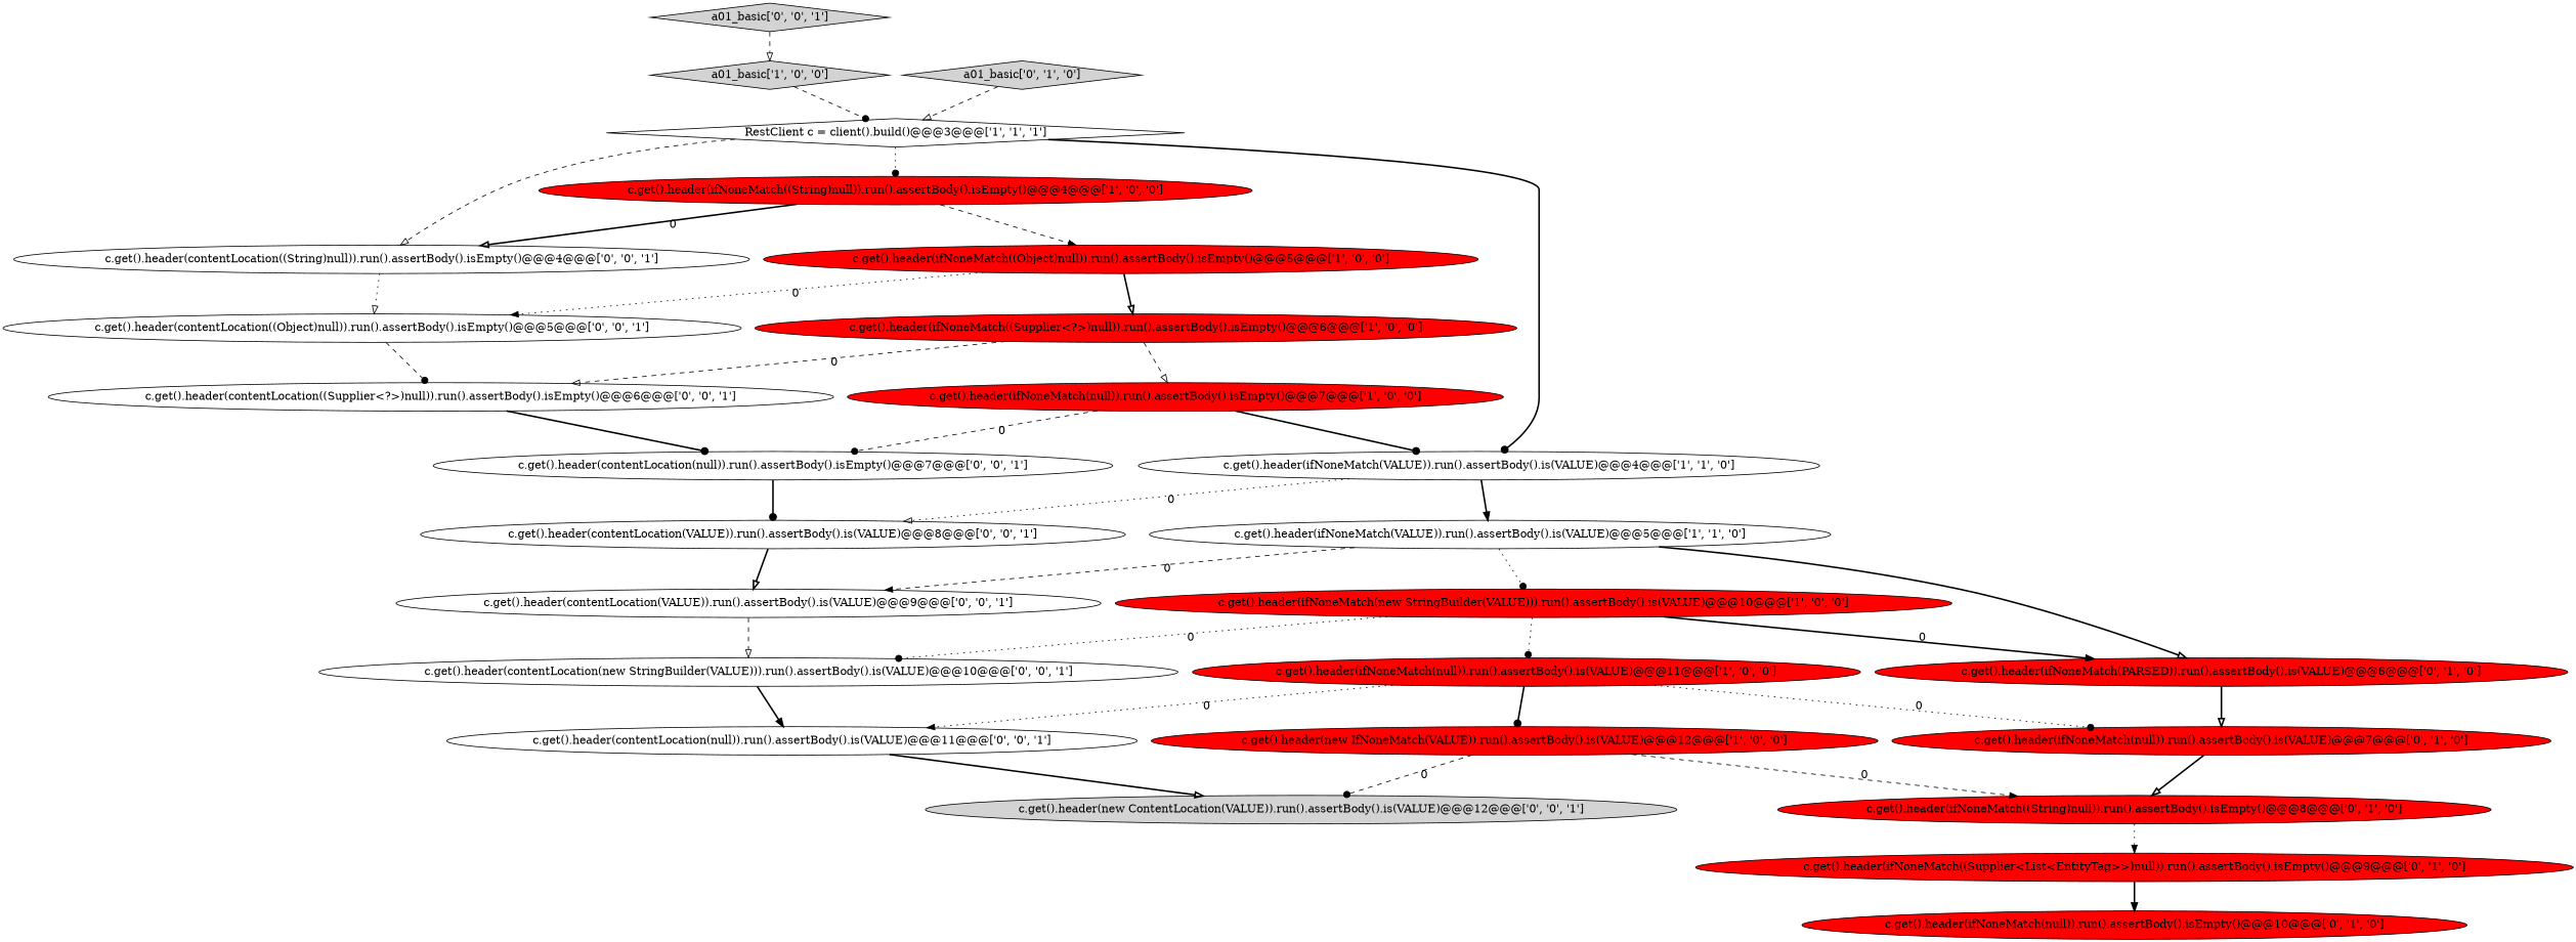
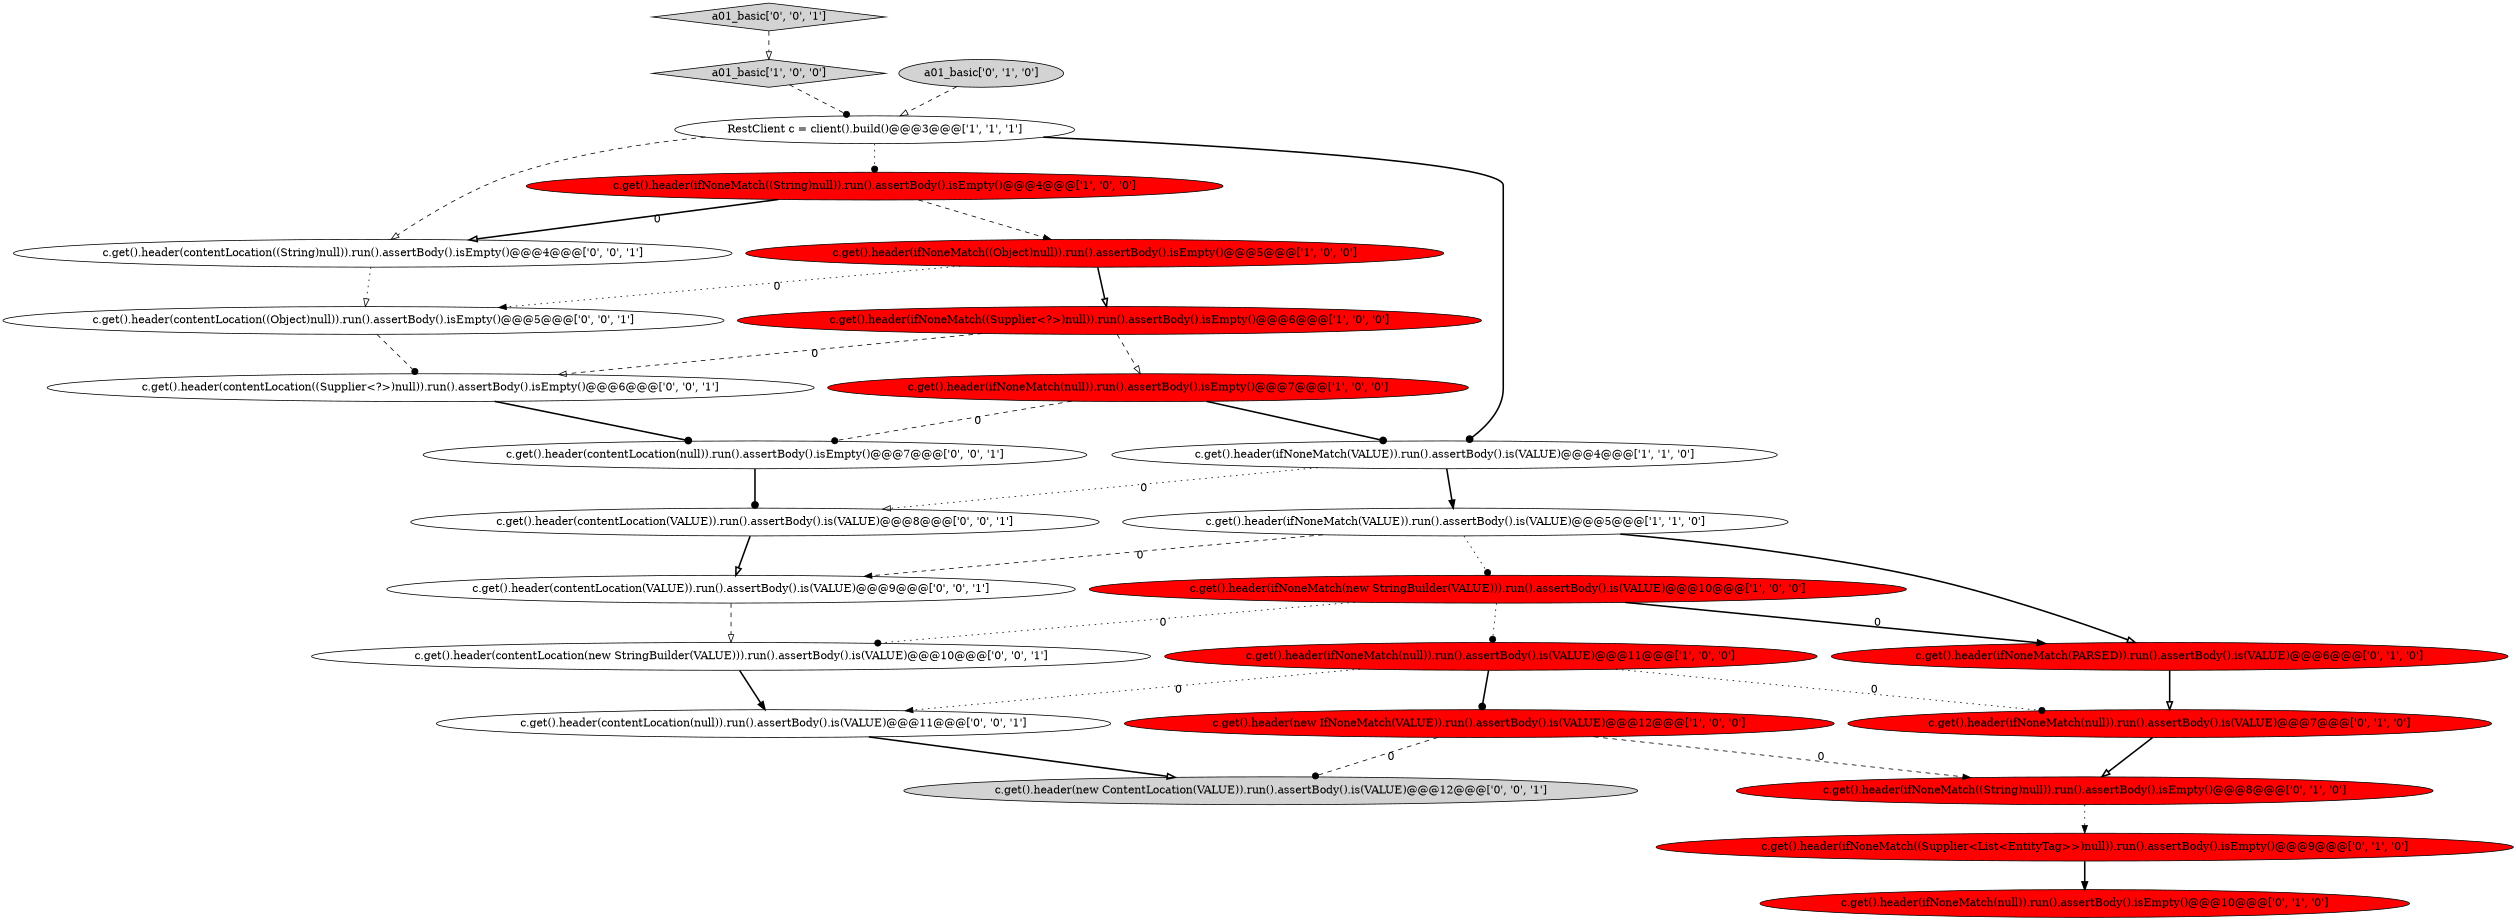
  digraph {
    node [fillcolor=red shape=ellipse style=filled]
    edge [arrowhead=onormal style=bold]
    n1 [fillcolor=white label="c.get().header(contentLocation((String)null)).run().assertBody().isEmpty()@@@4@@@['0', '0', '1']"]
    n2 [fillcolor=white label="c.get().header(contentLocation((Object)null)).run().assertBody().isEmpty()@@@5@@@['0', '0', '1']"]
    n3 [fillcolor=white label="c.get().header(contentLocation((Supplier<?>)null)).run().assertBody().isEmpty()@@@6@@@['0', '0', '1']"]
-   n4 [fillcolor=white label="RestClient c = client().build()@@@3@@@['1', '1', '1']" shape=diamond]
+   n4 [fillcolor=white label="RestClient c = client().build()@@@3@@@['1', '1', '1']"]
    n5 [fillcolor=white label="c.get().header(ifNoneMatch(VALUE)).run().assertBody().is(VALUE)@@@4@@@['1', '1', '0']"]
    n6 [label="c.get().header(ifNoneMatch((String)null)).run().assertBody().isEmpty()@@@4@@@['1', '0', '0']"]
    n7 [fillcolor=white label="c.get().header(ifNoneMatch(VALUE)).run().assertBody().is(VALUE)@@@5@@@['1', '1', '0']"]
    n8 [fillcolor=white label="c.get().header(contentLocation(VALUE)).run().assertBody().is(VALUE)@@@8@@@['0', '0', '1']"]
    n9 [label="c.get().header(ifNoneMatch((Object)null)).run().assertBody().isEmpty()@@@5@@@['1', '0', '0']"]
    n10 [fillcolor=white label="c.get().header(contentLocation(VALUE)).run().assertBody().is(VALUE)@@@9@@@['0', '0', '1']"]
    n11 [label="c.get().header(ifNoneMatch(PARSED)).run().assertBody().is(VALUE)@@@6@@@['0', '1', '0']"]
    n12 [label="c.get().header(ifNoneMatch(new StringBuilder(VALUE))).run().assertBody().is(VALUE)@@@10@@@['1', '0', '0']"]
    n13 [fillcolor=white label="c.get().header(contentLocation(new StringBuilder(VALUE))).run().assertBody().is(VALUE)@@@10@@@['0', '0', '1']"]
    n14 [fillcolor=white label="c.get().header(contentLocation(null)).run().assertBody().is(VALUE)@@@11@@@['0', '0', '1']"]
    n15 [fillcolor=lightgray label="a01_basic['1', '0', '0']" shape=diamond]
    n16 [label="c.get().header(new IfNoneMatch(VALUE)).run().assertBody().is(VALUE)@@@12@@@['1', '0', '0']"]
    n17 [fillcolor=lightgray label="c.get().header(new ContentLocation(VALUE)).run().assertBody().is(VALUE)@@@12@@@['0', '0', '1']"]
    n18 [label="c.get().header(ifNoneMatch((String)null)).run().assertBody().isEmpty()@@@8@@@['0', '1', '0']"]
    n19 [label="c.get().header(ifNoneMatch((Supplier<List<EntityTag>>)null)).run().assertBody().isEmpty()@@@9@@@['0', '1', '0']"]
    n20 [fillcolor=white label="c.get().header(contentLocation(null)).run().assertBody().isEmpty()@@@7@@@['0', '0', '1']"]
    n21 [fillcolor=lightgray label="a01_basic['0', '0', '1']" shape=diamond]
    n22 [label="c.get().header(ifNoneMatch(null)).run().assertBody().is(VALUE)@@@7@@@['0', '1', '0']"]
    n23 [label="c.get().header(ifNoneMatch(null)).run().assertBody().is(VALUE)@@@11@@@['1', '0', '0']"]
    n24 [label="c.get().header(ifNoneMatch(null)).run().assertBody().isEmpty()@@@10@@@['0', '1', '0']"]
    n25 [label="c.get().header(ifNoneMatch((Supplier<?>)null)).run().assertBody().isEmpty()@@@6@@@['1', '0', '0']"]
    n26 [label="c.get().header(ifNoneMatch(null)).run().assertBody().isEmpty()@@@7@@@['1', '0', '0']"]
-   n27 [fillcolor=lightgray label="a01_basic['0', '1', '0']" shape=diamond]
+   n27 [fillcolor=lightgray label="a01_basic['0', '1', '0']"]
    n1 -> n2 [style=dotted]
    n2 -> n3 [arrowhead=dot style=dashed]
    n3 -> n20 [arrowhead=dot]
    n4 -> n1 [style=dashed]
    n4 -> n5 [arrowhead=dot]
    n4 -> n6 [arrowhead=dot style=dotted]
    n5 -> n7 [arrowhead=normal]
    n5 -> n8 [label=0 style=dotted]
    n6 -> n1 [label=0]
    n6 -> n9 [arrowhead=normal style=dashed]
    n7 -> n10 [arrowhead=normal label=0 style=dashed]
    n7 -> n11
    n7 -> n12 [arrowhead=dot style=dotted]
    n8 -> n10
    n9 -> n2 [arrowhead=normal label=0 style=dotted]
    n9 -> n25
    n10 -> n13 [style=dashed]
    n11 -> n22
    n12 -> n11 [arrowhead=normal label=0]
    n12 -> n13 [arrowhead=dot label=0 style=dotted]
    n12 -> n23 [arrowhead=dot style=dotted]
    n13 -> n14 [arrowhead=normal]
    n14 -> n17
    n15 -> n4 [arrowhead=dot style=dashed]
    n16 -> n17 [arrowhead=dot label=0 style=dashed]
    n16 -> n18 [arrowhead=normal label=0 style=dashed]
    n18 -> n19 [arrowhead=normal style=dotted]
    n19 -> n24 [arrowhead=normal]
    n20 -> n8 [arrowhead=dot]
    n21 -> n15 [style=dashed]
    n22 -> n18
    n23 -> n14 [arrowhead=normal label=0 style=dotted]
    n23 -> n16 [arrowhead=dot]
    n23 -> n22 [arrowhead=dot label=0 style=dotted]
    n25 -> n3 [label=0 style=dashed]
    n25 -> n26 [style=dashed]
    n26 -> n5 [arrowhead=dot]
    n26 -> n20 [arrowhead=dot label=0 style=dashed]
    n27 -> n4 [style=dashed]
  }
